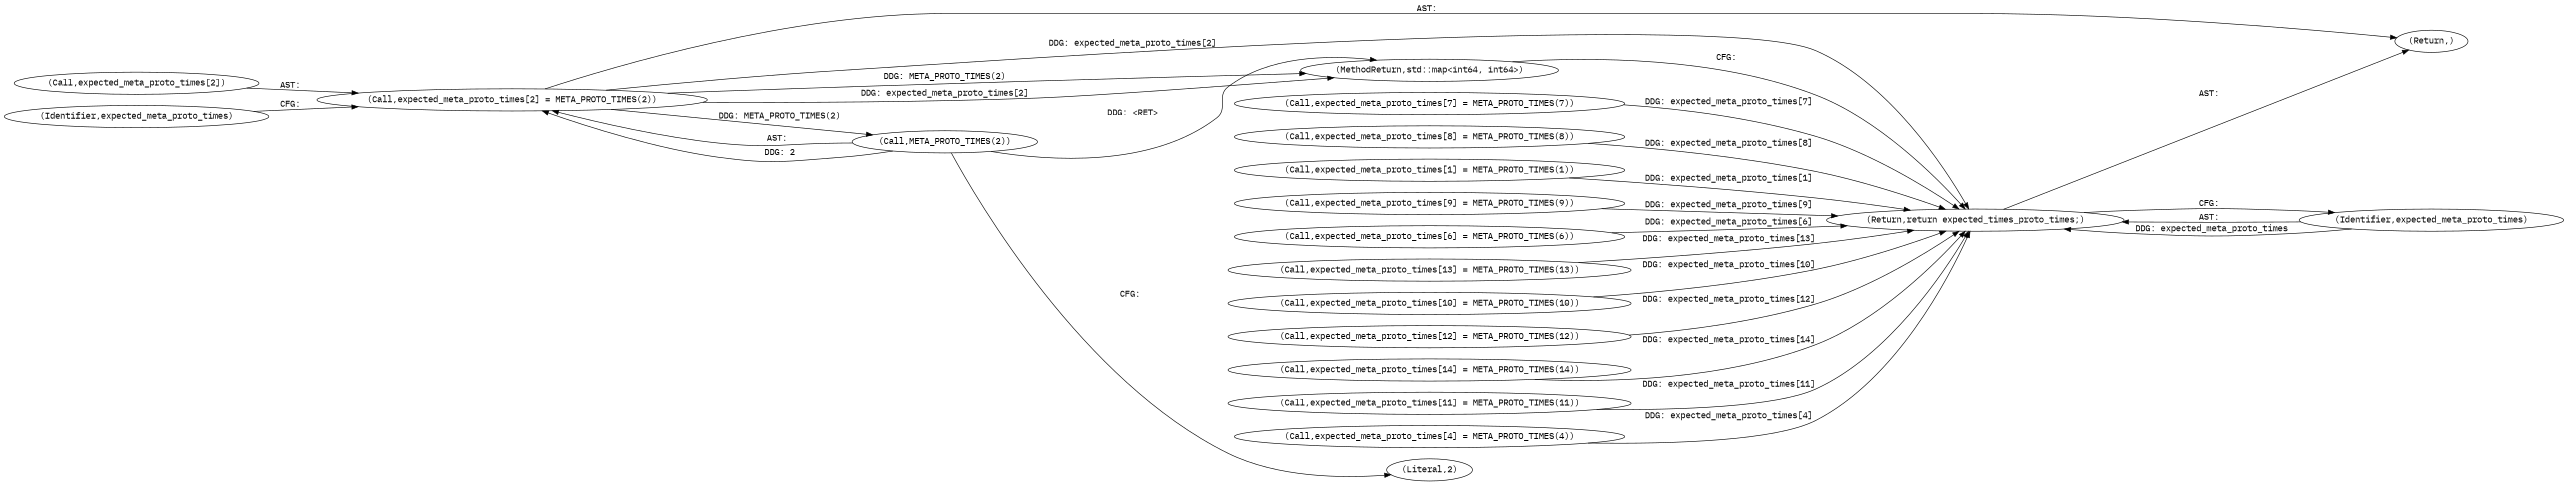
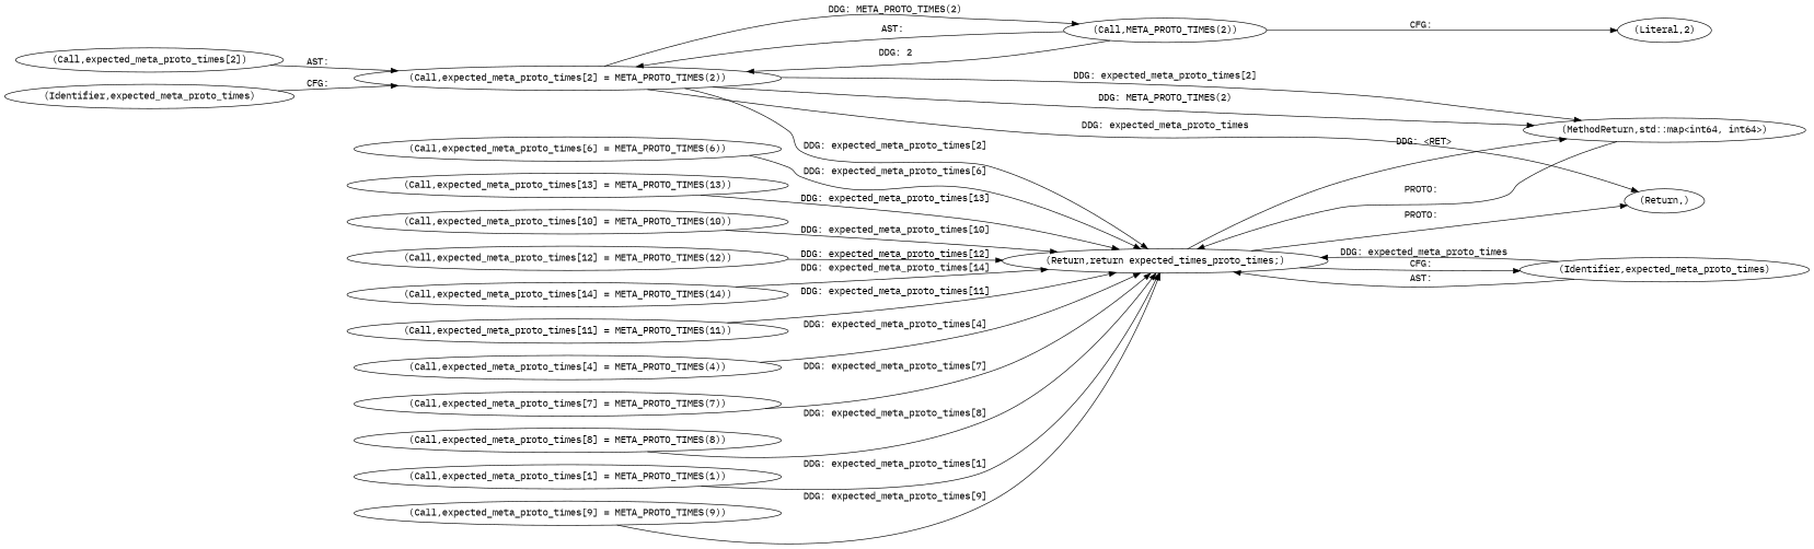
  digraph {
    fontname="IBM Plex Mono"
    rankdir=LR
    node [fontname="IBM Plex Mono"]
    edge [fontname="IBM Plex Mono"]
    n1 [label="(Call,expected_meta_proto_times[2] = META_PROTO_TIMES(2))"]
    n2 [label="(Call,META_PROTO_TIMES(2))"]
    n3 [label="(Return,return expected_times_proto_times;)"]
    n4 [label="(MethodReturn,std::map<int64, int64>)"]
    n5 [label="(Return,)"]
    n6 [label="(Literal,2)"]
    n7 [label="(Identifier,expected_meta_proto_times)"]
    n8 [label="(Call,expected_meta_proto_times[7] = META_PROTO_TIMES(7))"]
    n9 [label="(Call,expected_meta_proto_times[2])"]
    n10 [label="(Identifier,expected_meta_proto_times)"]
    n11 [label="(Call,expected_meta_proto_times[8] = META_PROTO_TIMES(8))"]
    n12 [label="(Call,expected_meta_proto_times[1] = META_PROTO_TIMES(1))"]
    n13 [label="(Call,expected_meta_proto_times[9] = META_PROTO_TIMES(9))"]
    n14 [label="(Call,expected_meta_proto_times[6] = META_PROTO_TIMES(6))"]
    n15 [label="(Call,expected_meta_proto_times[13] = META_PROTO_TIMES(13))"]
    n16 [label="(Call,expected_meta_proto_times[10] = META_PROTO_TIMES(10))"]
    n17 [label="(Call,expected_meta_proto_times[12] = META_PROTO_TIMES(12))"]
    n18 [label="(Call,expected_meta_proto_times[14] = META_PROTO_TIMES(14))"]
    n19 [label="(Call,expected_meta_proto_times[11] = META_PROTO_TIMES(11))"]
    n20 [label="(Call,expected_meta_proto_times[4] = META_PROTO_TIMES(4))"]
    n1 -> n2 [label="DDG: META_PROTO_TIMES(2)"]
    n1 -> n3 [label="DDG: expected_meta_proto_times[2]"]
    n1 -> n4 [label="DDG: META_PROTO_TIMES(2)"]
    n1 -> n4 [label="DDG: expected_meta_proto_times[2]"]
-   n1 -> n5 [label="AST: "]
+   n1 -> n5 [label="DDG: expected_meta_proto_times"]
    n2 -> n1 [label="AST: "]
    n2 -> n1 [label="DDG: 2"]
    n2 -> n6 [label="CFG: "]
-   n2 -> n4 [label="DDG: <RET>"]
-   n3 -> n5 [label="AST: "]
+   n3 -> n4 [label="DDG: <RET>"]
+   n3 -> n5 [label="PROTO: "]
    n3 -> n7 [label="CFG: "]
-   n4 -> n3 [label="CFG: "]
+   n4 -> n3 [label="PROTO: "]
    n7 -> n3 [label="AST: "]
    n7 -> n3 [label="DDG: expected_meta_proto_times"]
    n8 -> n3 [label="DDG: expected_meta_proto_times[7]"]
    n9 -> n1 [label="AST: "]
    n10 -> n1 [label="CFG: "]
    n11 -> n3 [label="DDG: expected_meta_proto_times[8]"]
    n12 -> n3 [label="DDG: expected_meta_proto_times[1]"]
    n13 -> n3 [label="DDG: expected_meta_proto_times[9]"]
    n14 -> n3 [label="DDG: expected_meta_proto_times[6]"]
    n15 -> n3 [label="DDG: expected_meta_proto_times[13]"]
    n16 -> n3 [label="DDG: expected_meta_proto_times[10]"]
    n17 -> n3 [label="DDG: expected_meta_proto_times[12]"]
    n18 -> n3 [label="DDG: expected_meta_proto_times[14]"]
    n19 -> n3 [label="DDG: expected_meta_proto_times[11]"]
    n20 -> n3 [label="DDG: expected_meta_proto_times[4]"]
  }
